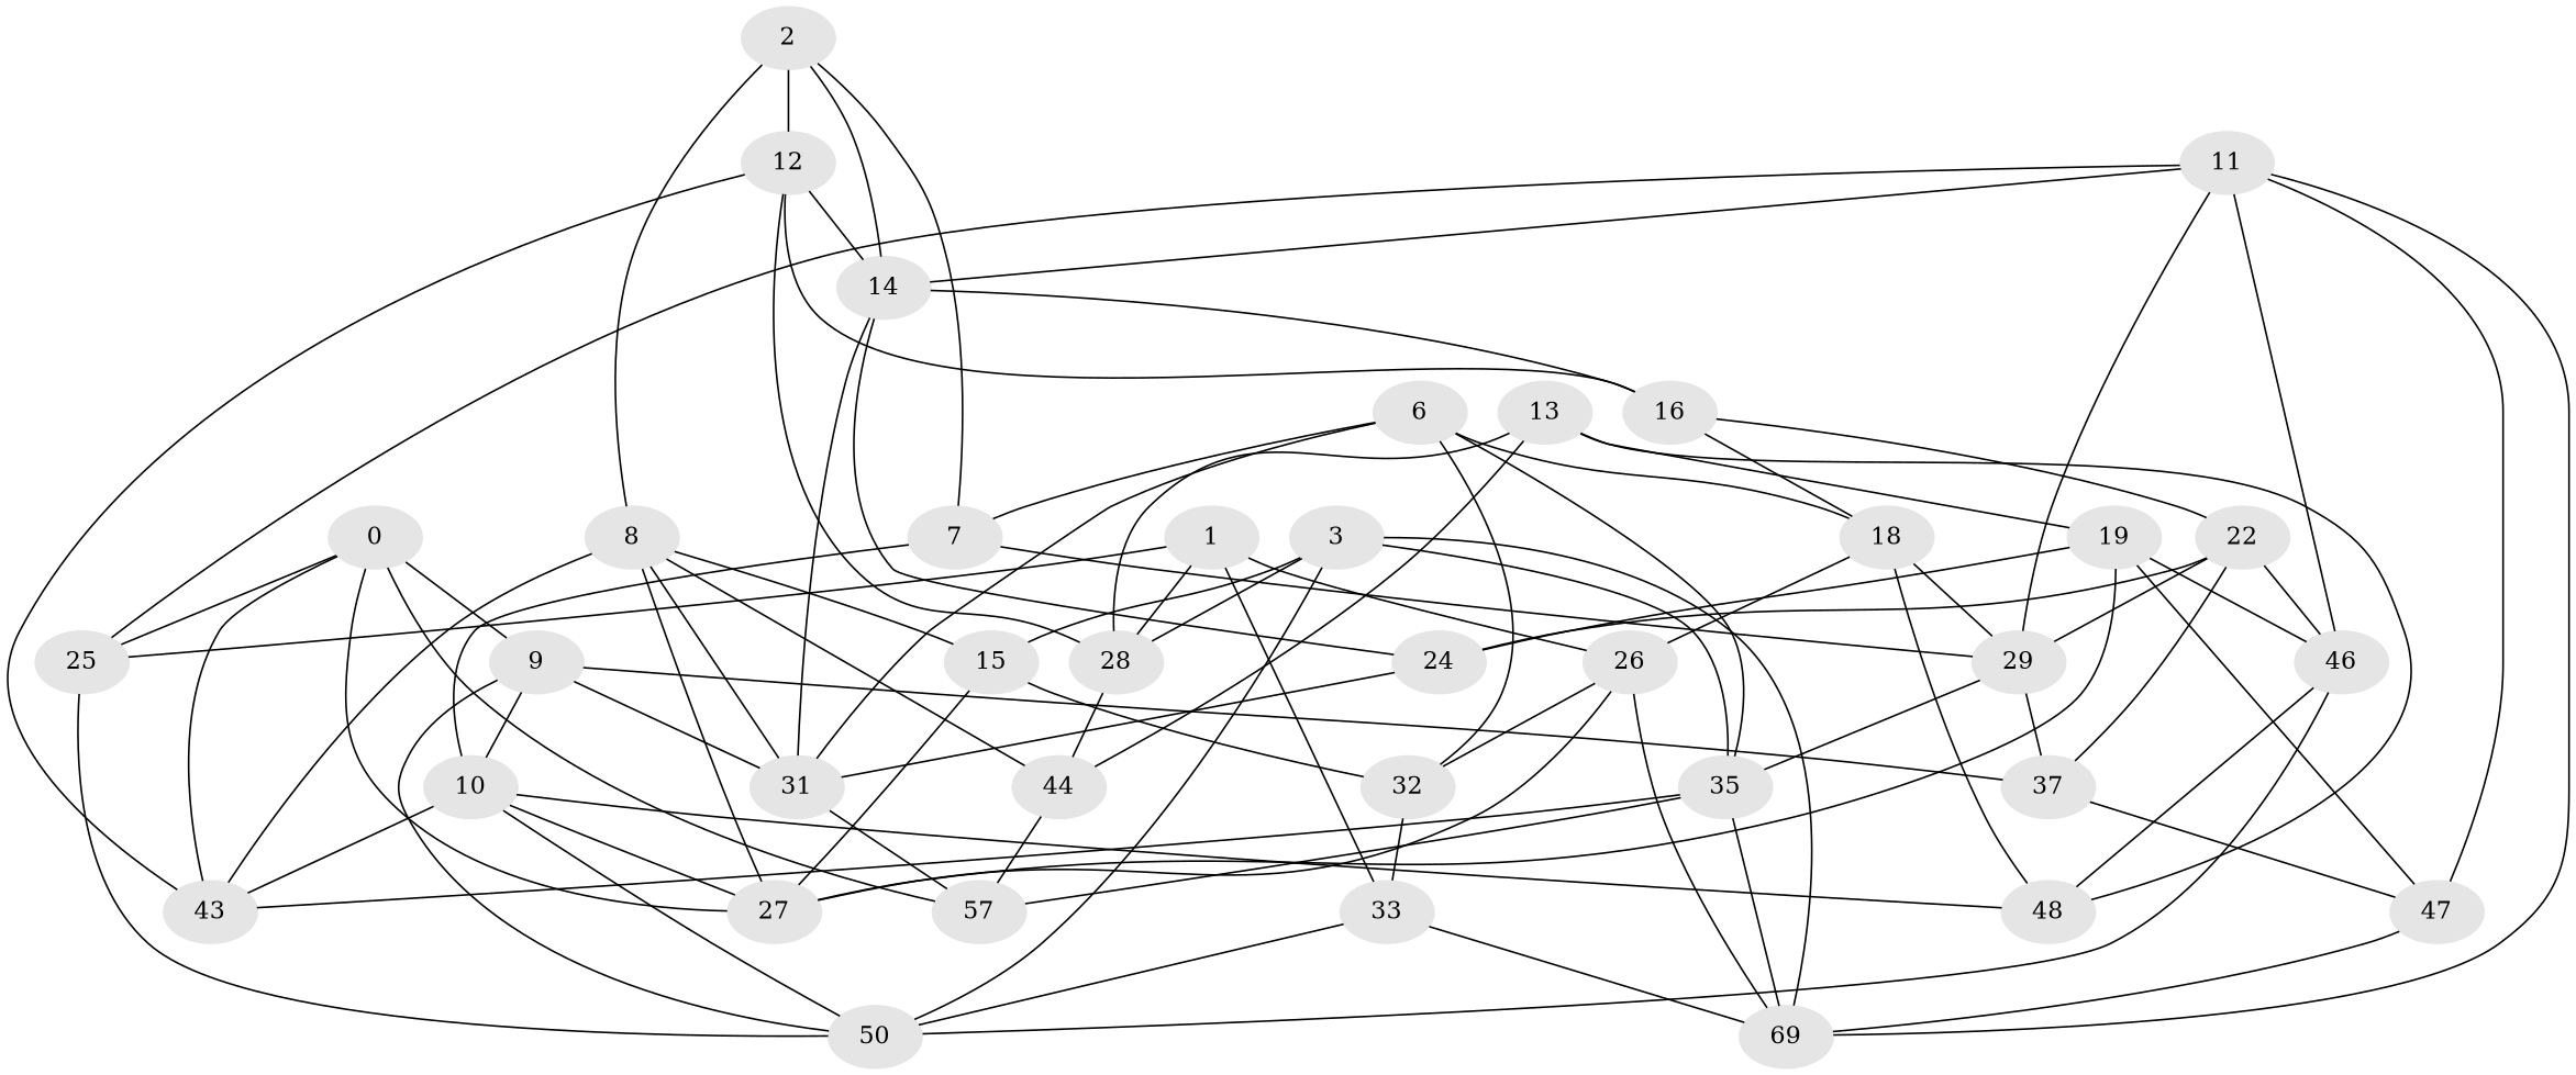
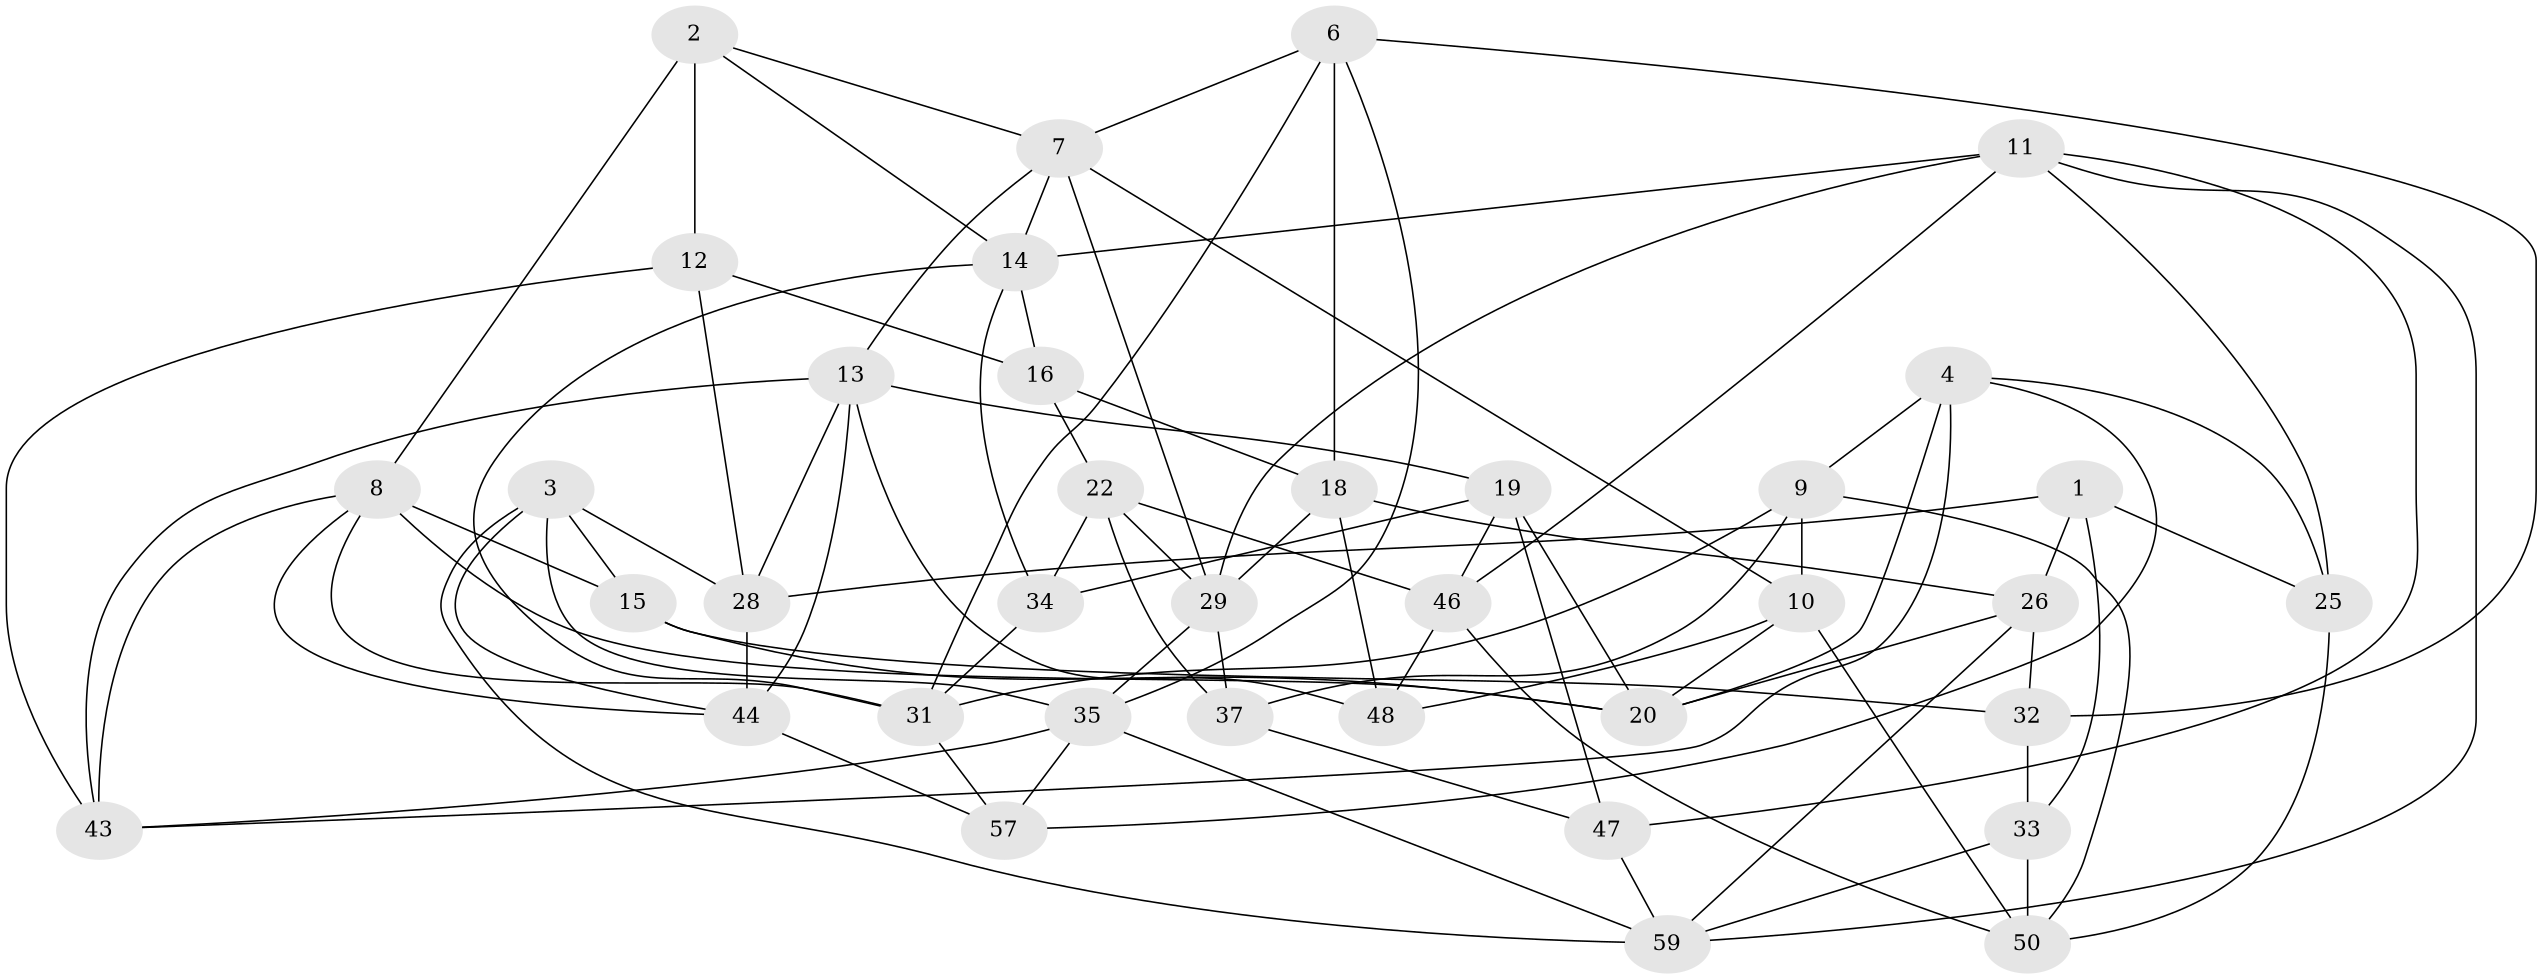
  graph {
    node [color=gray90 style=filled]
    1
    25
    26 [super="+52"]
    28 [super="+30"]
    33 [super="+51"]
    50 [super="+62"]
-   59 [super="+61" label=69]
-   27 [super="+64"]
+   59 [super="+61"]
+   27 [super="+64" label=20]
    32
    44
    2 [super="+63"]
    7 [super="+20"]
    8 [super="+42"]
    12 [super="+45"]
    14 [super="+36"]
    10 [super="+54"]
    13 [super="+65"]
    29 [super="+60"]
    15
    43 [super="+66"]
    31 [super="+53"]
    16 [super="+39"]
-   24
+   24 [label=34]
    3 [super="+5"]
    35 [super="+38"]
    57 [super="+58"]
-   4 [super="+40" label=0]
+   4 [super="+40"]
    9 [super="+17"]
    37
    6 [super="+21"]
    18 [super="+34"]
    48
    19 [super="+49"]
    47
    11 [super="+56"]
    46 [super="+55"]
    22 [super="+23"]
    1 -- 25
    1 -- 26
    1 -- 28
    1 -- 33
    25 -- 50
    26 -- 59
    26 -- 27
    26 -- 32
    28 -- 44
    33 -- 50
    33 -- 59
    32 -- 33
    44 -- 57
    2 -- 7
    2 -- 8 [weight=2]
    2 -- 12
    2 -- 14
    7 -- 10
+   7 -- 13
    7 -- 29
    8 -- 27
    8 -- 44
    8 -- 15
    8 -- 43
    8 -- 31
    12 -- 28
-   12 -- 14
+   7 -- 14
    12 -- 43
    12 -- 16 [weight=2]
    14 -- 31
    14 -- 16
    14 -- 24
    10 -- 50
    10 -- 27
    10 -- 48
    13 -- 28
    13 -- 44
-   10 -- 43
+   13 -- 43
    13 -- 48
    13 -- 19
    29 -- 35
    29 -- 37
    15 -- 27
    15 -- 32
    31 -- 57
    16 -- 18
    16 -- 22
    24 -- 31
    3 -- 28 [weight=2]
-   3 -- 50
+   3 -- 44
    3 -- 59
    3 -- 15
    3 -- 35
    35 -- 59
    35 -- 43
    35 -- 57
    4 -- 25
    4 -- 27
    4 -- 43 [weight=2]
    4 -- 57
    4 -- 9
    9 -- 50
    9 -- 10 [weight=2]
    9 -- 31
    9 -- 37
    37 -- 47
    6 -- 32
    6 -- 7
    6 -- 31
    6 -- 35
    6 -- 18
    18 -- 26
    18 -- 29
    18 -- 48
    19 -- 27
    19 -- 24
    19 -- 47
    19 -- 46
    47 -- 59
    11 -- 25
    11 -- 59
    11 -- 14
    11 -- 29
    11 -- 47
    11 -- 46
    46 -- 50
    46 -- 48
    22 -- 29
    22 -- 24
    22 -- 37
    22 -- 46 [weight=2]
  }
